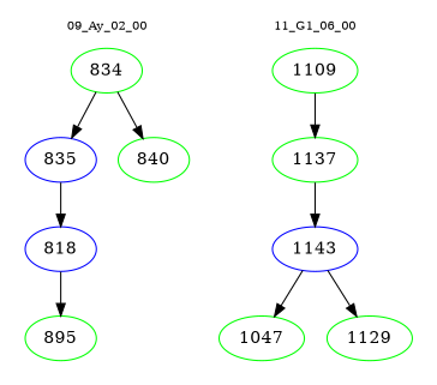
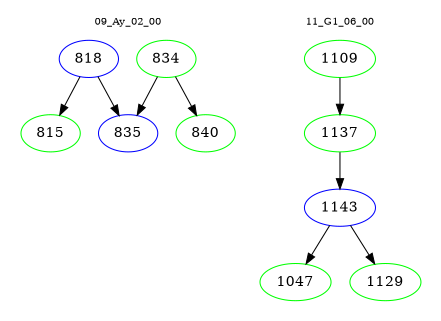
  digraph {
    node [color=green]
    edge [color=black]
    n1 [label=834]
    n2 [color=blue label=835]
    n3 [label=840]
    n4 [color=blue label=818]
-   n5 [label=895]
+   n5 [label=815]
    n6 [label=1109]
    n7 [label=1047]
    n8 [label=1137]
    n9 [color=blue label=1143]
    n10 [label=1129]
    subgraph cluster_1 {
      color=white
      fontsize=10
      label="09_Ay_02_00"
      n1
      n2
      n3
      n4
      n5
    }
    subgraph cluster_2 {
      color=white
      fontsize=10
      label="11_G1_06_00"
      n6
      n7
      n8
      n9
      n10
    }
    n1 -> n2
    n1 -> n3
-   n2 -> n4
+   n4 -> n2
    n4 -> n5
    n6 -> n8
    n8 -> n9
    n9 -> n7
    n9 -> n10
  }
